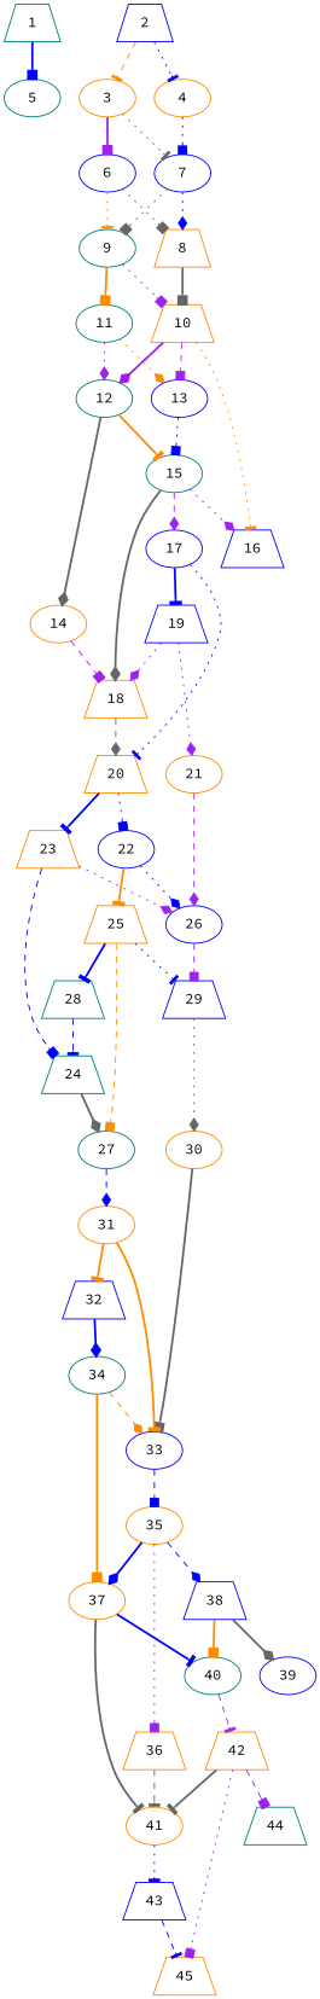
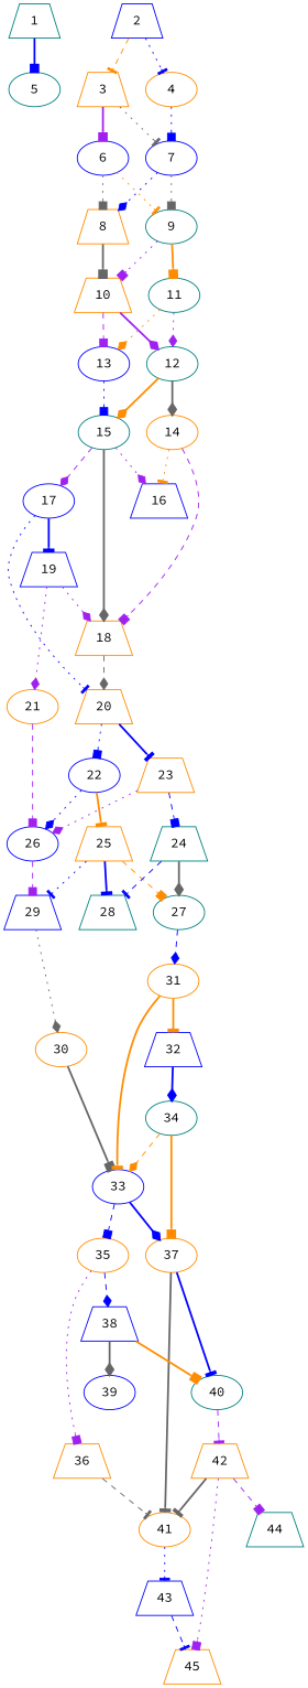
  digraph {
    fontname="Source Code Pro"
    node [alpha=0.07 color=darkorange fontname="Source Code Pro" shape=ellipse]
    edge [arrowhead=diamond color=blue fontname="Source Code Pro" style=bold]
    1 [alpha=0.09 color=teal expect_size=44903424 shape=trapezium]
    5 [alpha=0.01 color=teal expect_size=17042432]
    2 [alpha=0.03 color=blue expect_size=52322304 shape=trapezium]
-   3 [alpha=0.18 expect_size=7933952]
+   3 [alpha=0.18 expect_size=7933952 shape=trapezium]
    4 [alpha=0.00 expect_size=6283264]
    6 [color=blue expect_size=31505408]
    7 [color=blue expect_size=40557568]
    8 [alpha=0.05 expect_size=29842432 shape=trapezium]
    9 [color=teal expect_size=31307776]
    10 [alpha=0.09 expect_size=21314560 shape=trapezium]
    11 [alpha=0.05 color=teal expect_size=25156608]
    12 [alpha=0.15 color=teal expect_size=47067136]
    13 [alpha=0.11 color=blue expect_size=7883776]
    14 [alpha=0.02 expect_size=49960960]
    15 [alpha=0.04 color=teal expect_size=51110912]
    16 [alpha=0.08 color=blue expect_size=5455872 shape=trapezium]
    18 [alpha=0.16 expect_size=37469184 shape=trapezium]
    17 [alpha=0.04 color=blue expect_size=21055488]
    20 [alpha=0.15 expect_size=18213888 shape=trapezium]
    19 [alpha=0.16 color=blue expect_size=49907712 shape=trapezium]
    21 [alpha=0.12 expect_size=38546432]
    22 [alpha=0.08 color=blue expect_size=50245632]
    23 [alpha=0.05 expect_size=38400000 shape=trapezium]
    26 [alpha=0.19 color=blue expect_size=33348608]
    25 [alpha=0.05 expect_size=22979584 shape=trapezium]
    24 [alpha=0.03 color=teal expect_size=17819648 shape=trapezium]
    29 [alpha=0.17 color=blue expect_size=5263360 shape=trapezium]
    27 [alpha=0.08 color=teal expect_size=51542016]
    28 [color=teal expect_size=13671424 shape=trapezium]
    30 [alpha=0.14 expect_size=43340800]
    31 [alpha=0.20 expect_size=32602112]
    33 [color=blue expect_size=30736384]
    32 [alpha=0.03 color=blue expect_size=12706816 shape=trapezium]
    35 [alpha=0.13 expect_size=48126976]
    34 [alpha=0.11 color=teal expect_size=42195968]
    37 [alpha=0.06 expect_size=10689536]
    36 [alpha=0.16 expect_size=13140992 shape=trapezium]
    38 [alpha=0.09 color=blue expect_size=28900352 shape=trapezium]
    41 [alpha=0.00 expect_size=24702976]
    40 [alpha=0.18 color=teal expect_size=38431744]
    39 [alpha=0.11 color=blue expect_size=45188096]
    43 [alpha=0.16 color=blue expect_size=30712832 shape=trapezium]
    42 [alpha=0.01 expect_size=23917568 shape=trapezium]
    44 [alpha=0.16 color=teal expect_size=47730688 shape=trapezium]
    45 [alpha=0.04 expect_size=25319424 shape=trapezium]
    1 -> 5 [arrowhead=box]
    2 -> 3 [arrowhead=tee color=darkorange style=dashed]
    2 -> 4 [arrowhead=tee style=dotted]
    3 -> 6 [arrowhead=box color=purple]
    3 -> 7 [arrowhead=tee color=gray40 style=dotted]
    4 -> 7 [arrowhead=box style=dotted]
    6 -> 8 [arrowhead=box color=gray40 style=dotted]
    6 -> 9 [arrowhead=tee color=darkorange style=dotted]
    7 -> 8 [style=dotted]
    7 -> 9 [arrowhead=box color=gray40 style=dotted]
    8 -> 10 [arrowhead=box color=gray40]
    9 -> 10 [arrowhead=box color=purple style=dotted]
    9 -> 11 [arrowhead=box color=darkorange]
    10 -> 12 [color=purple]
    10 -> 13 [arrowhead=box color=purple style=dashed]
    11 -> 12 [color=purple style=dotted]
    11 -> 13 [color=darkorange style=dotted]
    12 -> 14 [color=gray40]
-   12 -> 15 [arrowhead=tee color=darkorange]
+   12 -> 15 [color=darkorange]
    13 -> 15 [arrowhead=box style=dotted]
-   10 -> 16 [arrowhead=tee color=darkorange style=dotted]
+   14 -> 16 [arrowhead=tee color=darkorange style=dotted]
    14 -> 18 [arrowhead=box color=purple style=dashed]
    15 -> 16 [color=purple style=dotted]
    15 -> 18 [color=gray40]
    15 -> 17 [color=purple style=dashed]
    18 -> 20 [color=gray40 style=dashed]
    17 -> 20 [arrowhead=tee style=dotted]
    17 -> 19 [arrowhead=tee]
    20 -> 22 [arrowhead=box style=dotted]
    20 -> 23 [arrowhead=tee]
    19 -> 18 [color=purple style=dotted]
    19 -> 21 [color=purple style=dotted]
-   21 -> 26 [color=purple style=dashed]
+   21 -> 26 [arrowhead=box color=purple style=dashed]
    22 -> 26 [style=dotted]
    22 -> 25 [arrowhead=tee color=darkorange]
    23 -> 26 [color=purple style=dotted]
    23 -> 24 [arrowhead=box style=dashed]
    26 -> 29 [arrowhead=box color=purple style=dashed]
    25 -> 29 [arrowhead=tee style=dotted]
    25 -> 27 [arrowhead=box color=darkorange style=dashed]
    25 -> 28 [arrowhead=tee]
    24 -> 27 [color=gray40]
-   28 -> 24 [arrowhead=tee style=dashed]
+   24 -> 28 [arrowhead=tee style=dashed]
    29 -> 30 [color=gray40 style=dotted]
    27 -> 31 [style=dashed]
    30 -> 33 [arrowhead=box color=gray40]
    31 -> 33 [arrowhead=tee color=darkorange]
    31 -> 32 [arrowhead=tee color=darkorange]
    33 -> 35 [arrowhead=box style=dashed]
    32 -> 34
-   35 -> 37
+   33 -> 37
    35 -> 36 [arrowhead=box color=purple style=dotted]
    35 -> 38 [style=dashed]
    34 -> 33 [color=darkorange style=dashed]
    34 -> 37 [arrowhead=box color=darkorange]
    37 -> 41 [arrowhead=tee color=gray40]
    37 -> 40 [arrowhead=tee]
    36 -> 41 [arrowhead=tee color=gray40 style=dashed]
    38 -> 40 [arrowhead=box color=darkorange]
    38 -> 39 [color=gray40]
    41 -> 43 [arrowhead=tee style=dotted]
    40 -> 42 [arrowhead=tee color=purple style=dashed]
    43 -> 45 [arrowhead=tee style=dashed]
    42 -> 41 [arrowhead=tee color=gray40]
    42 -> 44 [arrowhead=box color=purple style=dashed]
    42 -> 45 [arrowhead=box color=purple style=dotted]
  }
